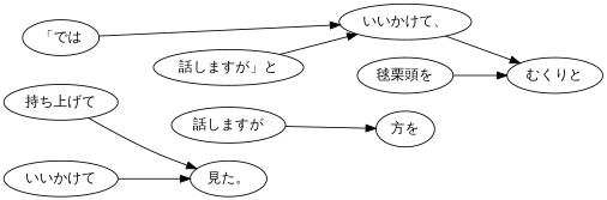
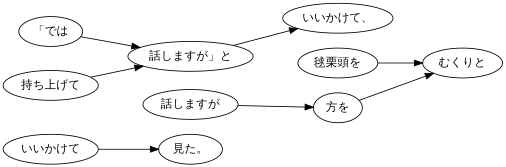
  digraph {
    fontname=Lato
    rankdir=LR
    node [fontname=Lato]
    edge [fontname=Lato]
    n1 [label="「では"]
    n2 [label="話しますが」と"]
    n3 [label="いいかけて、"]
    n4 [label="むくりと"]
    n5 [label="毬栗頭を"]
    n6 [label="持ち上げて"]
    n7 [label="見た。"]
    n8 [label="話しますが"]
    n9 [label="方を"]
    n10 [label="いいかけて"]
-   n1 -> n3
+   n1 -> n2
    n2 -> n3
-   n3 -> n4
+   n9 -> n4
    n5 -> n4
-   n6 -> n7
+   n6 -> n2
    n8 -> n9
    n10 -> n7
  }
